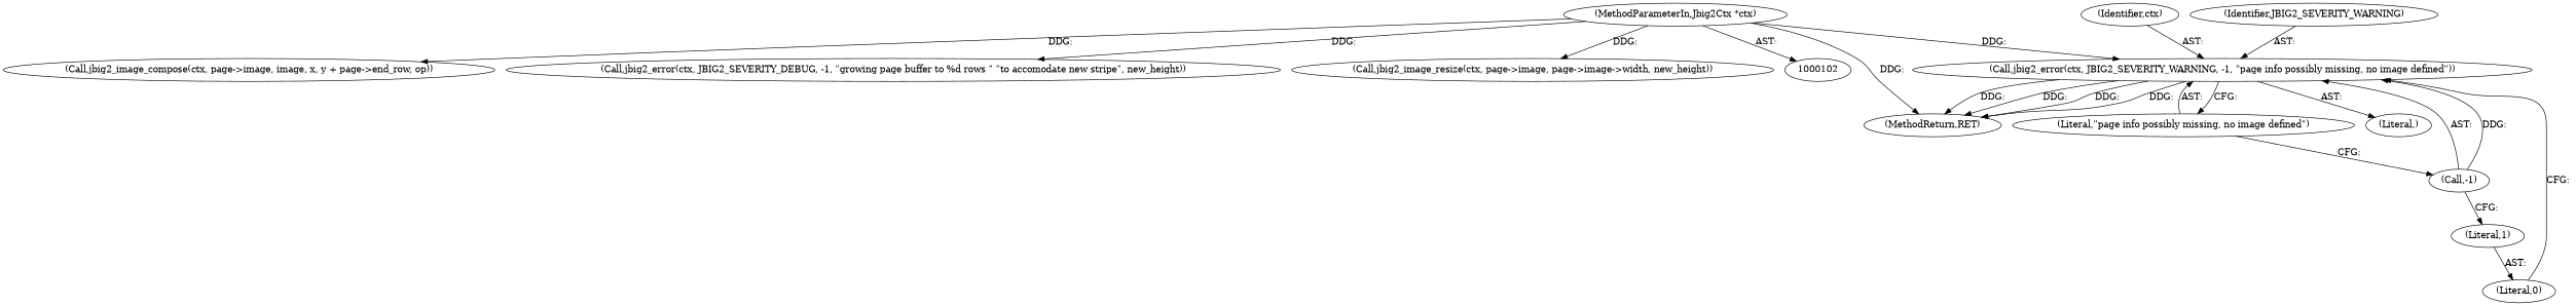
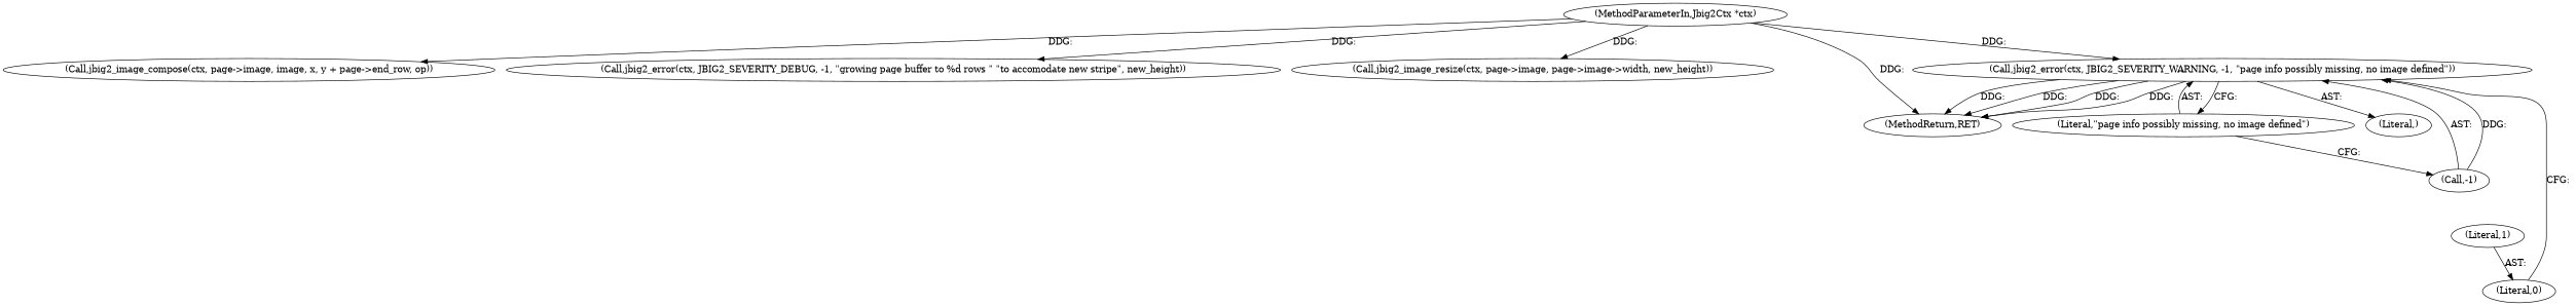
  digraph {
    fontname="DejaVu Serif"
    node [fontname="DejaVu Serif"]
    edge [fontname="DejaVu Serif"]
    n1 [label="(Call,jbig2_error(ctx, JBIG2_SEVERITY_WARNING, -1, \"page info possibly missing, no image defined\"))"]
    n2 [label="(Literal,\"page info possibly missing, no image defined\")"]
    n3 [label="(MethodReturn,RET)"]
    n4 [label="(Literal,)"]
    n5 [label="(Call,-1)"]
    n6 [label="(MethodParameterIn,Jbig2Ctx *ctx)"]
    n7 [label="(Call,jbig2_image_compose(ctx, page->image, image, x, y + page->end_row, op))"]
    n8 [label="(Call,jbig2_error(ctx, JBIG2_SEVERITY_DEBUG, -1, \"growing page buffer to %d rows \" \"to accomodate new stripe\", new_height))"]
    n9 [label="(Call,jbig2_image_resize(ctx, page->image, page->image->width, new_height))"]
-   1000102
    n11 [label="(Literal,1)"]
    n12 [label="(Literal,0)"]
-   n13 [label="(Identifier,ctx)"]
-   n14 [label="(Identifier,JBIG2_SEVERITY_WARNING)"]
    n1 -> n2 [label="CFG: "]
    n1 -> n3 [label="DDG: "]
    n1 -> n3 [label="DDG: "]
    n1 -> n3 [label="DDG: "]
    n1 -> n3 [label="DDG: "]
    n1 -> n4 [label="AST: "]
    n2 -> n1 [label="AST: "]
    n2 -> n5 [label="CFG: "]
    n5 -> n1 [label="AST: "]
    n5 -> n1 [label="DDG: "]
-   n5 -> n11 [label="CFG: "]
    n6 -> n1 [label="DDG: "]
    n6 -> n3 [label="DDG: "]
    n6 -> n7 [label="DDG: "]
    n6 -> n8 [label="DDG: "]
    n6 -> n9 [label="DDG: "]
-   n6 -> 1000102 [label="AST: "]
    n11 -> n12 [label="AST: "]
    n12 -> n1 [label="CFG: "]
-   n13 -> n1 [label="AST: "]
-   n14 -> n1 [label="AST: "]
  }
